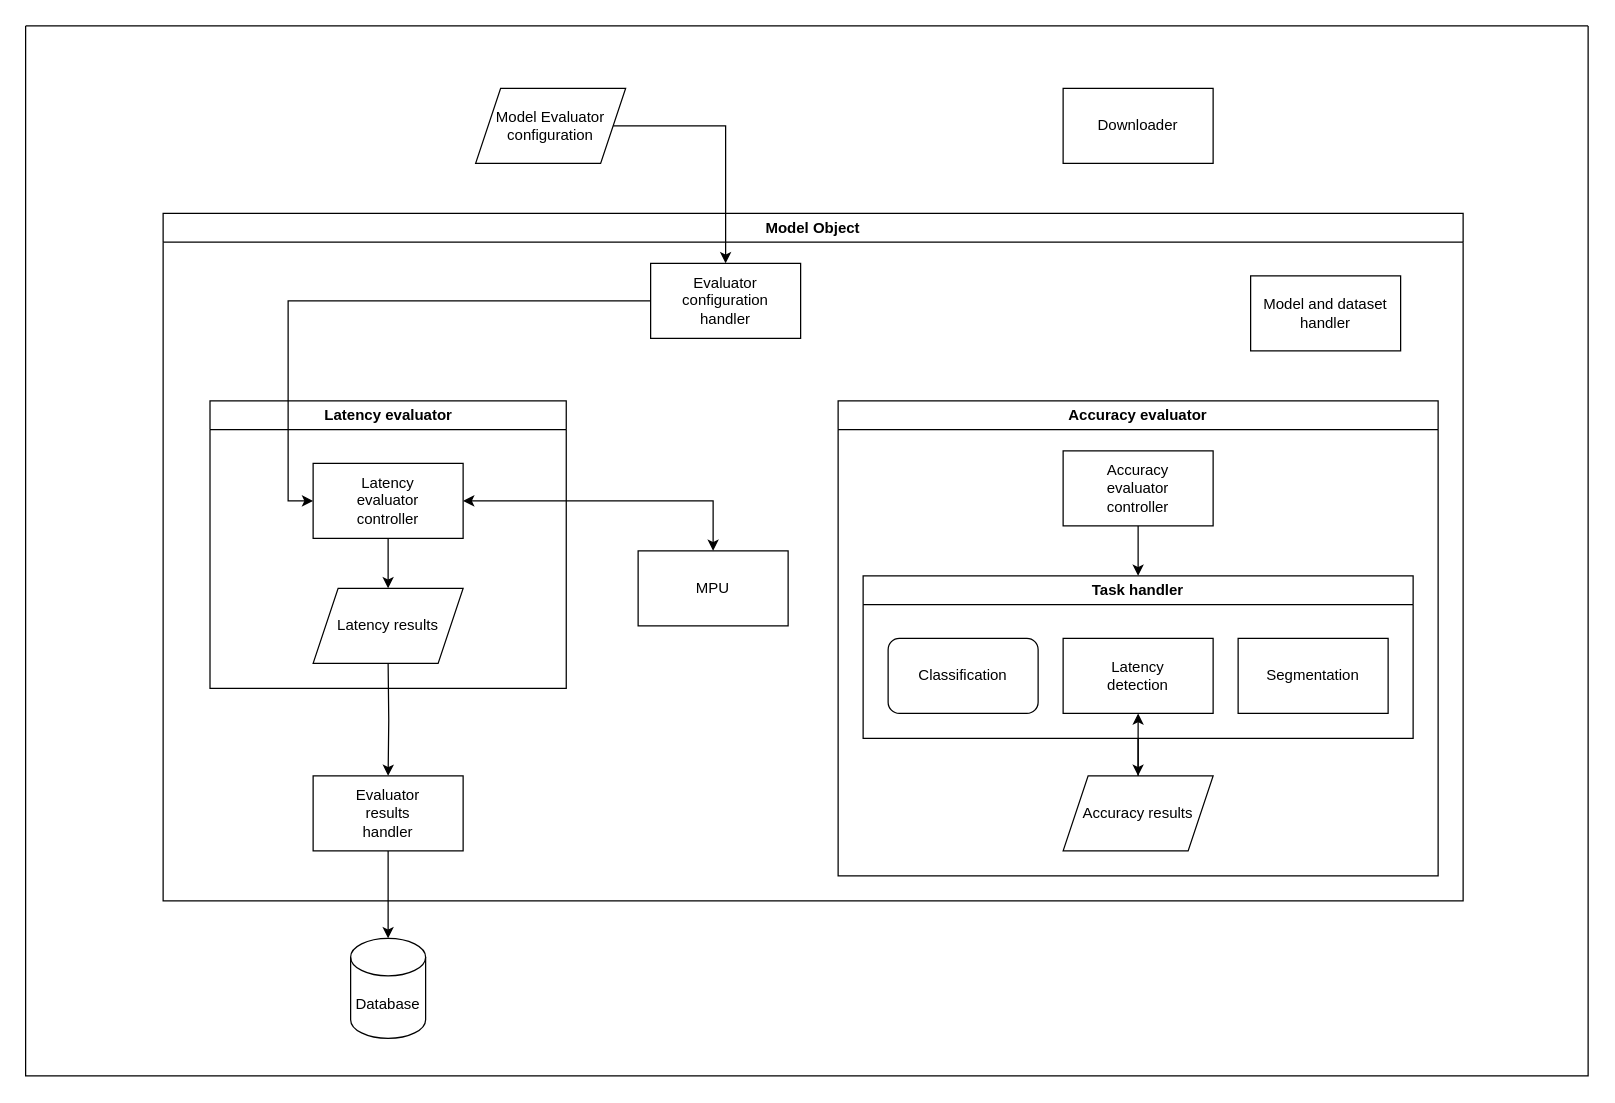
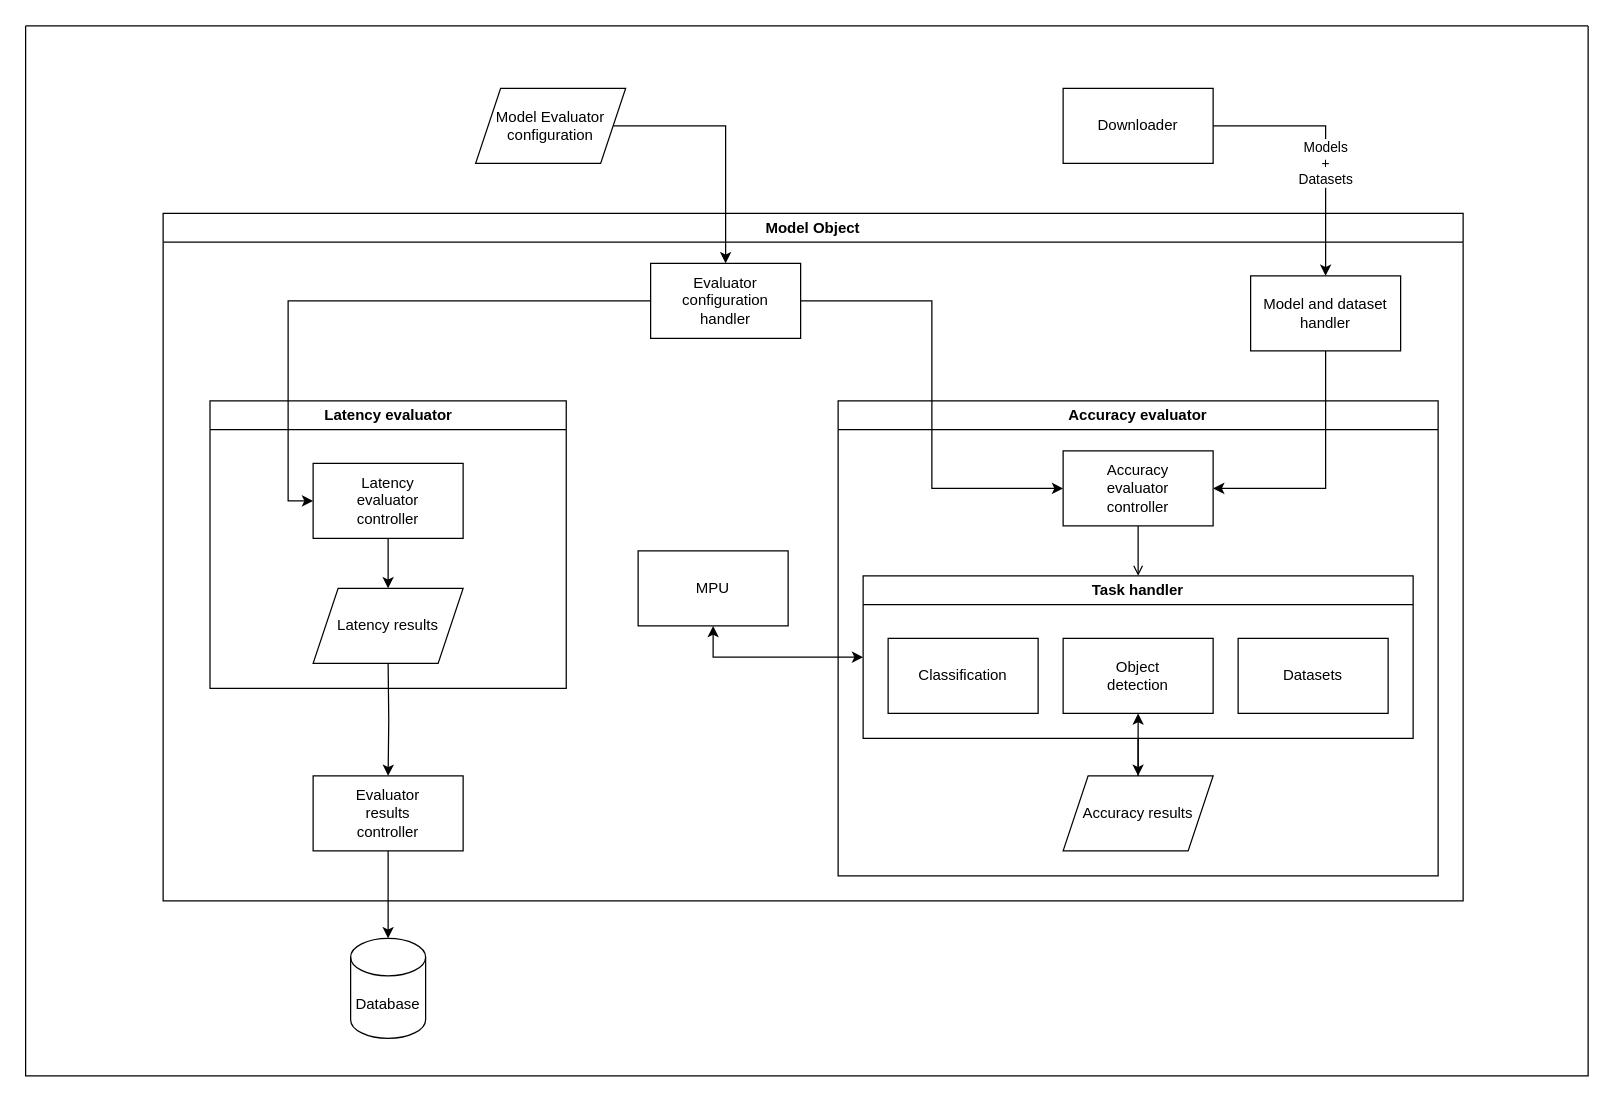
  <mxCell id="0" />
  <mxCell id="1" parent="0" />
  <mxCell id="2" value="Model Object" style="swimlane;whiteSpace=wrap;html=1;" parent="1" vertex="1"><mxGeometry x="130" y="170" width="1040" height="550" as="geometry" /></mxCell>
  <mxCell id="3" value="Latency evaluator" style="swimlane;whiteSpace=wrap;html=1;startSize=23;" parent="2" vertex="1"><mxGeometry x="37.5" y="150" width="285" height="230" as="geometry" /></mxCell>
  <mxCell id="4" style="edgeStyle=orthogonalEdgeStyle;rounded=0;orthogonalLoop=1;jettySize=auto;html=1;" parent="3" source="5" edge="1"><mxGeometry relative="1" as="geometry"><mxPoint x="142.5" y="150" as="targetPoint" /></mxGeometry></mxCell>
  <mxCell id="5" value="Latency&lt;div&gt;evaluator&lt;/div&gt;&lt;div&gt;controller&lt;/div&gt;" style="rounded=0;whiteSpace=wrap;html=1;" parent="3" vertex="1"><mxGeometry x="82.5" y="50" width="120" height="60" as="geometry" /></mxCell>
  <mxCell id="6" value="Accuracy evaluator" style="swimlane;whiteSpace=wrap;html=1;startSize=23;" parent="2" vertex="1"><mxGeometry x="540" y="150" width="480" height="380" as="geometry" /></mxCell>
- <mxCell id="7" style="edgeStyle=orthogonalEdgeStyle;rounded=0;orthogonalLoop=1;jettySize=auto;html=1;" parent="6" source="8" target="10" edge="1"><mxGeometry relative="1" as="geometry" /></mxCell>
+ <mxCell id="7" style="edgeStyle=orthogonalEdgeStyle;rounded=0;orthogonalLoop=1;jettySize=auto;html=1;endArrow=open;" parent="6" source="8" target="10" edge="1"><mxGeometry relative="1" as="geometry" /></mxCell>
  <mxCell id="8" value="Accuracy&lt;div&gt;evaluator&lt;/div&gt;&lt;div&gt;controller&lt;/div&gt;" style="rounded=0;whiteSpace=wrap;html=1;" parent="6" vertex="1"><mxGeometry x="180" y="40" width="120" height="60" as="geometry" /></mxCell>
  <mxCell id="9" style="edgeStyle=orthogonalEdgeStyle;rounded=0;orthogonalLoop=1;jettySize=auto;html=1;exitX=0.5;exitY=1;exitDx=0;exitDy=0;" parent="6" source="10" edge="1"><mxGeometry relative="1" as="geometry"><mxPoint x="239.974" y="300" as="targetPoint" /></mxGeometry></mxCell>
  <mxCell id="10" value="Task handler" style="swimlane;whiteSpace=wrap;html=1;startSize=23;" parent="6" vertex="1"><mxGeometry x="20" y="140" width="440" height="130" as="geometry" /></mxCell>
- <mxCell id="11" value="Classification" style="whiteSpace=wrap;html=1;rounded=1;" parent="10" vertex="1"><mxGeometry x="20" y="50" width="120" height="60" as="geometry" /></mxCell>
- <mxCell id="12" value="Latency&lt;div&gt;detection&lt;/div&gt;" style="rounded=0;whiteSpace=wrap;html=1;" parent="10" vertex="1"><mxGeometry x="160" y="50" width="120" height="60" as="geometry" /></mxCell>
- <mxCell id="13" value="Segmentation" style="rounded=0;whiteSpace=wrap;html=1;" parent="10" vertex="1"><mxGeometry x="300" y="50" width="120" height="60" as="geometry" /></mxCell>
+ <mxCell id="11" value="Classification" style="rounded=0;whiteSpace=wrap;html=1;" parent="10" vertex="1"><mxGeometry x="20" y="50" width="120" height="60" as="geometry" /></mxCell>
+ <mxCell id="12" value="Object&lt;div&gt;detection&lt;/div&gt;" style="rounded=0;whiteSpace=wrap;html=1;" parent="10" vertex="1"><mxGeometry x="160" y="50" width="120" height="60" as="geometry" /></mxCell>
+ <mxCell id="13" value="Datasets" style="rounded=0;whiteSpace=wrap;html=1;" parent="10" vertex="1"><mxGeometry x="300" y="50" width="120" height="60" as="geometry" /></mxCell>
  <mxCell id="14" value="Accuracy results" style="shape=parallelogram;perimeter=parallelogramPerimeter;whiteSpace=wrap;html=1;fixedSize=1;" vertex="1" parent="6"><mxGeometry x="180" y="300" width="120" height="60" as="geometry" /></mxCell>
  <mxCell id="15" style="edgeStyle=orthogonalEdgeStyle;rounded=0;orthogonalLoop=1;jettySize=auto;html=1;entryX=0;entryY=0.5;entryDx=0;entryDy=0;" parent="2" source="17" target="5" edge="1"><mxGeometry relative="1" as="geometry" /></mxCell>
+ <mxCell id="16" style="edgeStyle=orthogonalEdgeStyle;rounded=0;orthogonalLoop=1;jettySize=auto;html=1;entryX=0;entryY=0.5;entryDx=0;entryDy=0;" parent="2" source="17" target="8" edge="1"><mxGeometry relative="1" as="geometry" /></mxCell>
  <mxCell id="17" value="Evaluator&lt;div&gt;configuration&lt;/div&gt;&lt;div&gt;handler&lt;/div&gt;" style="rounded=0;whiteSpace=wrap;html=1;" parent="2" vertex="1"><mxGeometry x="390" y="40" width="120" height="60" as="geometry" /></mxCell>
  <mxCell id="18" value="MPU" style="rounded=0;whiteSpace=wrap;html=1;" parent="2" vertex="1"><mxGeometry x="380" y="270" width="120" height="60" as="geometry" /></mxCell>
- <mxCell id="19" value="Evaluator&lt;div&gt;results&lt;/div&gt;&lt;div&gt;handler&lt;/div&gt;" style="rounded=0;whiteSpace=wrap;html=1;" parent="2" vertex="1"><mxGeometry x="120" y="450" width="120" height="60" as="geometry" /></mxCell>
+ <mxCell id="19" value="Evaluator&lt;div&gt;results&lt;/div&gt;&lt;div&gt;controller&lt;/div&gt;" style="rounded=0;whiteSpace=wrap;html=1;" parent="2" vertex="1"><mxGeometry x="120" y="450" width="120" height="60" as="geometry" /></mxCell>
  <mxCell id="20" style="edgeStyle=orthogonalEdgeStyle;rounded=0;orthogonalLoop=1;jettySize=auto;html=1;" parent="2" source="14" target="12" edge="1"><mxGeometry relative="1" as="geometry"><mxPoint x="720" y="480" as="sourcePoint" /></mxGeometry></mxCell>
  <mxCell id="21" style="edgeStyle=orthogonalEdgeStyle;rounded=0;orthogonalLoop=1;jettySize=auto;html=1;exitX=0.5;exitY=1;exitDx=0;exitDy=0;" parent="2" target="19" edge="1"><mxGeometry relative="1" as="geometry"><mxPoint x="180" y="360" as="sourcePoint" /></mxGeometry></mxCell>
- <mxCell id="22" style="edgeStyle=orthogonalEdgeStyle;rounded=0;orthogonalLoop=1;jettySize=auto;html=1;exitX=1;exitY=0.5;exitDx=0;exitDy=0;entryX=0.5;entryY=0;entryDx=0;entryDy=0;startArrow=classic;startFill=1;" parent="2" source="5" target="18" edge="1"><mxGeometry relative="1" as="geometry" /></mxCell>
+ <mxCell id="23" style="edgeStyle=orthogonalEdgeStyle;rounded=0;orthogonalLoop=1;jettySize=auto;html=1;exitX=0;exitY=0.5;exitDx=0;exitDy=0;entryX=0.5;entryY=1;entryDx=0;entryDy=0;startArrow=classic;startFill=1;" parent="2" source="10" target="18" edge="1"><mxGeometry relative="1" as="geometry" /></mxCell>
  <mxCell id="24" value="Database" style="shape=cylinder3;whiteSpace=wrap;html=1;boundedLbl=1;backgroundOutline=1;size=15;" parent="1" vertex="1"><mxGeometry x="280" y="750" width="60" height="80" as="geometry" /></mxCell>
  <mxCell id="25" value="" style="edgeStyle=orthogonalEdgeStyle;rounded=0;orthogonalLoop=1;jettySize=auto;html=1;exitX=1;exitY=0.5;exitDx=0;exitDy=0;" parent="1" source="33" target="17" edge="1"><mxGeometry relative="1" as="geometry"><mxPoint x="500" y="100" as="sourcePoint" /></mxGeometry></mxCell>
  <mxCell id="26" style="edgeStyle=orthogonalEdgeStyle;rounded=0;orthogonalLoop=1;jettySize=auto;html=1;entryX=0.5;entryY=0;entryDx=0;entryDy=0;entryPerimeter=0;" parent="1" source="19" target="24" edge="1"><mxGeometry relative="1" as="geometry" /></mxCell>
+ <mxCell id="27" style="edgeStyle=orthogonalEdgeStyle;rounded=0;orthogonalLoop=1;jettySize=auto;html=1;entryX=1;entryY=0.5;entryDx=0;entryDy=0;exitX=0.5;exitY=1;exitDx=0;exitDy=0;" parent="1" source="28" target="8" edge="1"><mxGeometry relative="1" as="geometry" /></mxCell>
  <mxCell id="28" value="Model and dataset&lt;div&gt;handler&lt;/div&gt;" style="rounded=0;whiteSpace=wrap;html=1;" parent="1" vertex="1"><mxGeometry x="1000" y="220" width="120" height="60" as="geometry" /></mxCell>
  <mxCell id="29" value="Downloader" style="rounded=0;whiteSpace=wrap;html=1;" parent="1" vertex="1"><mxGeometry x="850" y="70" width="120" height="60" as="geometry" /></mxCell>
+ <mxCell id="30" value="Models&lt;div&gt;+&lt;/div&gt;&lt;div&gt;Datasets&lt;/div&gt;" style="edgeStyle=orthogonalEdgeStyle;rounded=0;orthogonalLoop=1;jettySize=auto;html=1;" parent="1" source="29" target="28" edge="1"><mxGeometry x="0.143" relative="1" as="geometry"><mxPoint as="offset" /></mxGeometry></mxCell>
  <mxCell id="31" value="" style="swimlane;startSize=0;" parent="1" vertex="1"><mxGeometry x="20" y="20" width="1250" height="840" as="geometry" /></mxCell>
  <mxCell id="32" value="Latency results" style="shape=parallelogram;perimeter=parallelogramPerimeter;whiteSpace=wrap;html=1;fixedSize=1;" vertex="1" parent="31"><mxGeometry x="230" y="450" width="120" height="60" as="geometry" /></mxCell>
  <mxCell id="33" value="Model Evaluator&lt;div&gt;configuration&lt;/div&gt;" style="shape=parallelogram;perimeter=parallelogramPerimeter;whiteSpace=wrap;html=1;fixedSize=1;" vertex="1" parent="1"><mxGeometry x="380" y="70" width="120" height="60" as="geometry" /></mxCell>
